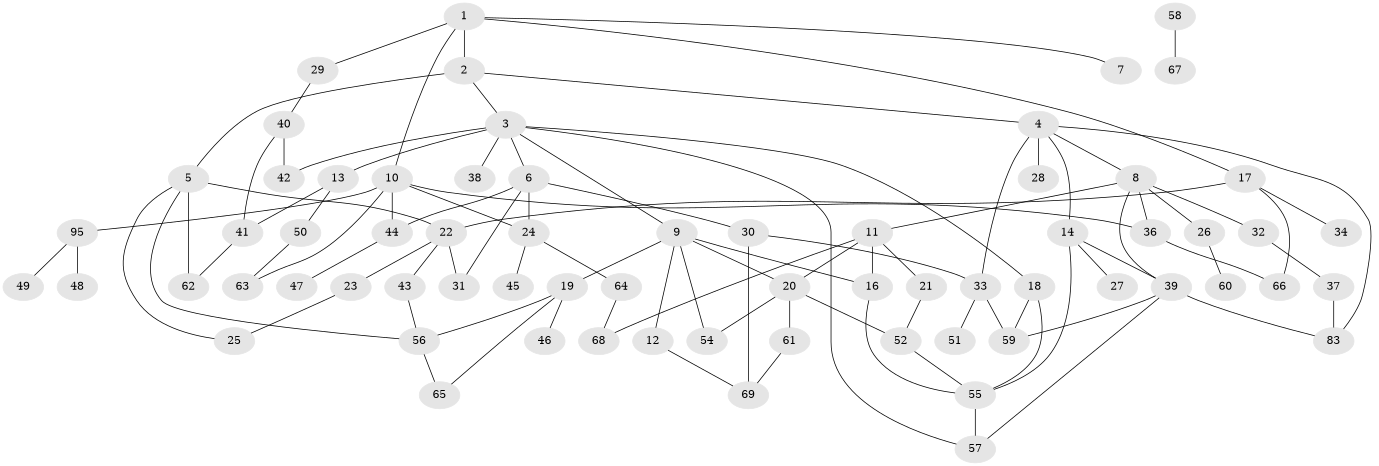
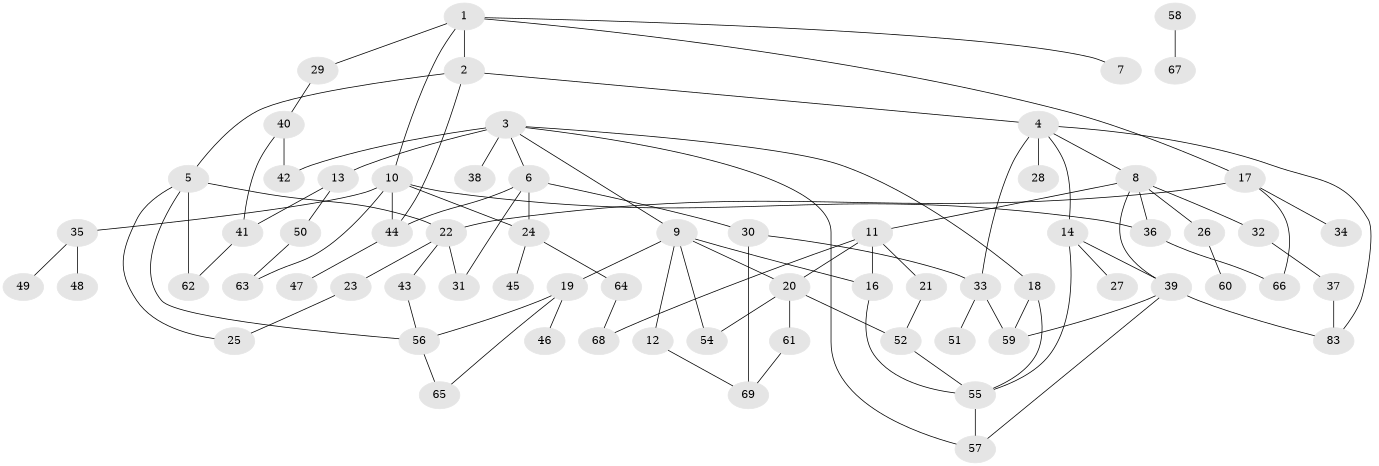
  graph {
    node [color=gray90 style=filled]
    1
    2
    7
    10
    17
    29
    3
    4
    5
    24
    44
    36
-   35 [label=95]
+   35
    63
    22
    34
    66
    40
    6
    9
    13
    18
    38
    42
    57
    8
    14
    28
    33
    n30 [label=83]
    25
    56
    62
    30
    31
    12
    16
    19
    20
    54
    41
    50
    55
    59
    11
    26
    32
    39
    27
    51
    23
    43
    65
    45
    64
    69
    47
    21
    68
    60
    37
    46
    52
    61
    48
    49
    58
    67
    1 -- 2
    1 -- 7
    1 -- 10
    1 -- 17
    1 -- 29
-   2 -- 3
+   2 -- 44
    2 -- 4
    2 -- 5
    10 -- 24
    10 -- 44
    10 -- 36
    10 -- 35
    10 -- 63
    17 -- 22
    17 -- 34
    17 -- 66
    29 -- 40
    3 -- 6
    3 -- 9
    3 -- 13
    3 -- 18
    3 -- 38
    3 -- 42
    3 -- 57
    4 -- 8
    4 -- 14
    4 -- 28
    4 -- 33
    4 -- n30
    5 -- 22
    5 -- 25
    5 -- 56
    5 -- 62
    24 -- 45
    24 -- 64
    44 -- 47
    36 -- 66
    35 -- 48
    35 -- 49
    22 -- 31
    22 -- 23
    22 -- 43
    40 -- 42
    40 -- 41
    6 -- 24
    6 -- 44
    6 -- 30
    6 -- 31
    9 -- 12
    9 -- 16
    9 -- 19
    9 -- 20
    9 -- 54
    13 -- 41
    13 -- 50
    18 -- 55
    18 -- 59
    8 -- 36
    8 -- 11
    8 -- 26
    8 -- 32
    8 -- 39
    14 -- 55
    14 -- 39
    14 -- 27
    33 -- 59
    33 -- 51
    56 -- 65
    30 -- 33
    30 -- 69
    12 -- 69
    16 -- 55
    19 -- 56
    19 -- 65
    19 -- 46
    20 -- 54
    20 -- 52
    20 -- 61
    41 -- 62
    50 -- 63
    55 -- 57
    11 -- 16
    11 -- 20
    11 -- 21
    11 -- 68
    26 -- 60
    32 -- 37
    39 -- 57
    39 -- n30
    39 -- 59
    23 -- 25
    43 -- 56
    64 -- 68
    21 -- 52
    37 -- n30
    52 -- 55
    61 -- 69
    58 -- 67
  }
